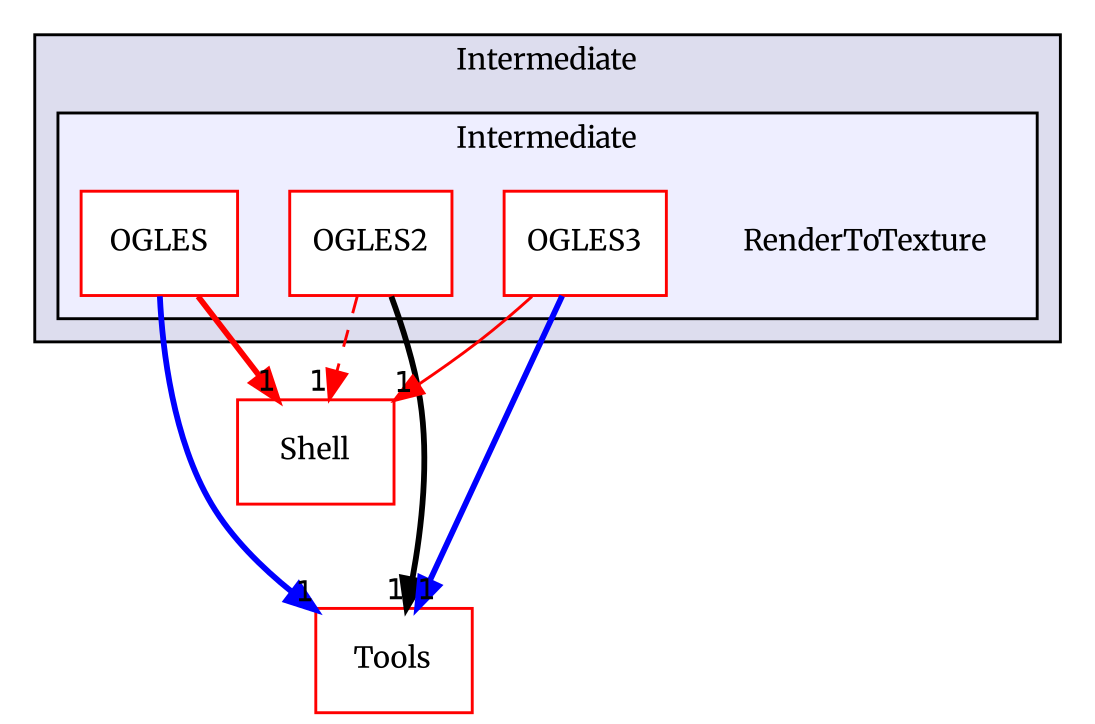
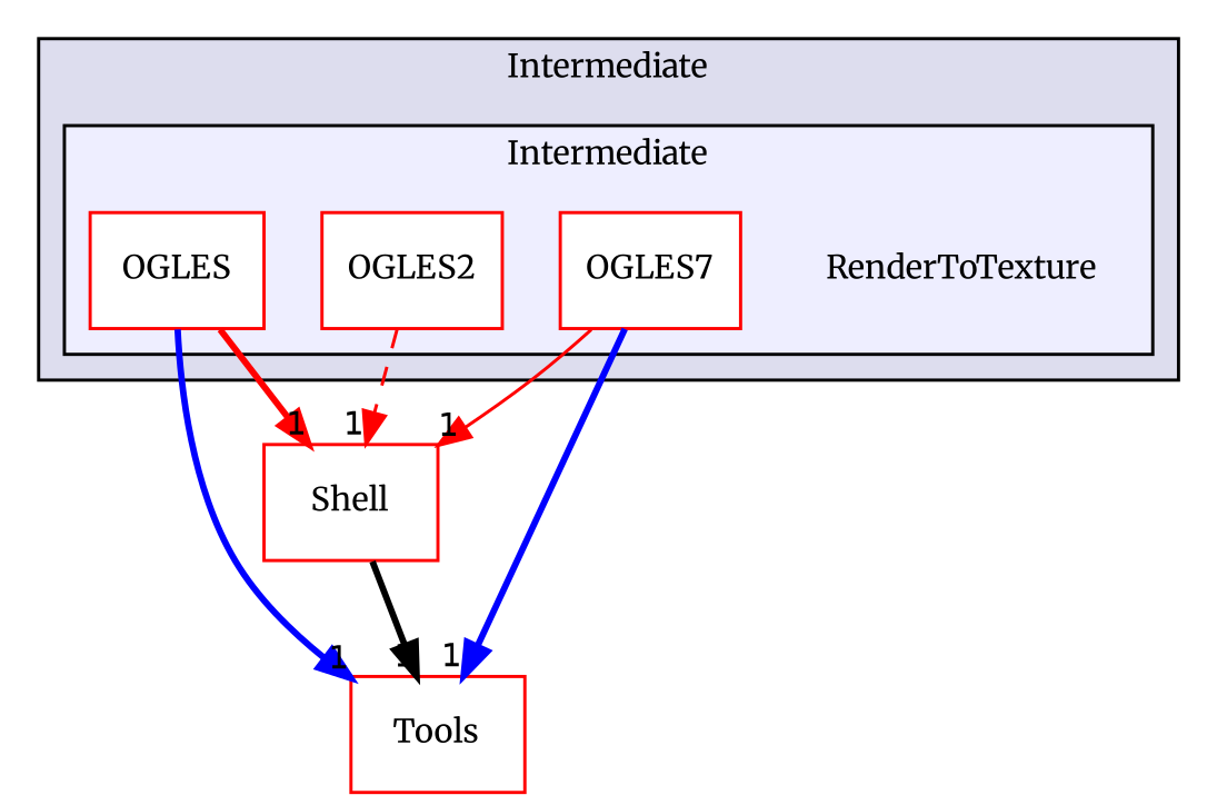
  digraph {
    compound=true
    fontname=Merriweather
    node [fontname=Merriweather fontsize=10 shape=box color=red fillcolor=white style=filled]
    edge [headlabel=1 labeldistance=1.5 labelfontname=Helvetica labelfontsize=10 color=red style=bold fontname=Merriweather]
    n1 [label=RenderToTexture shape=plaintext color="" fillcolor="" style=""]
    n2 [label=OGLES]
    n3 [label=OGLES2]
-   n4 [label=OGLES3]
+   n4 [label=OGLES7]
    n5 [label=Shell]
    n6 [label=Tools]
    subgraph cluster_1 {
      bgcolor="#ddddee"
      fontsize=10
      label=Intermediate
      pencolor=black
      subgraph cluster_2 {
        bgcolor="#eeeeff"
        fontsize=10
        pencolor=black
        n1
        n2
        n3
        n4
      }
    }
    n2 -> n5
    n2 -> n6 [color=blue]
    n3 -> n5 [style=dashed]
-   n3 -> n6 [color=black]
+   n5 -> n6 [color=black]
    n4 -> n5 [style=solid]
    n4 -> n6 [color=blue]
  }
